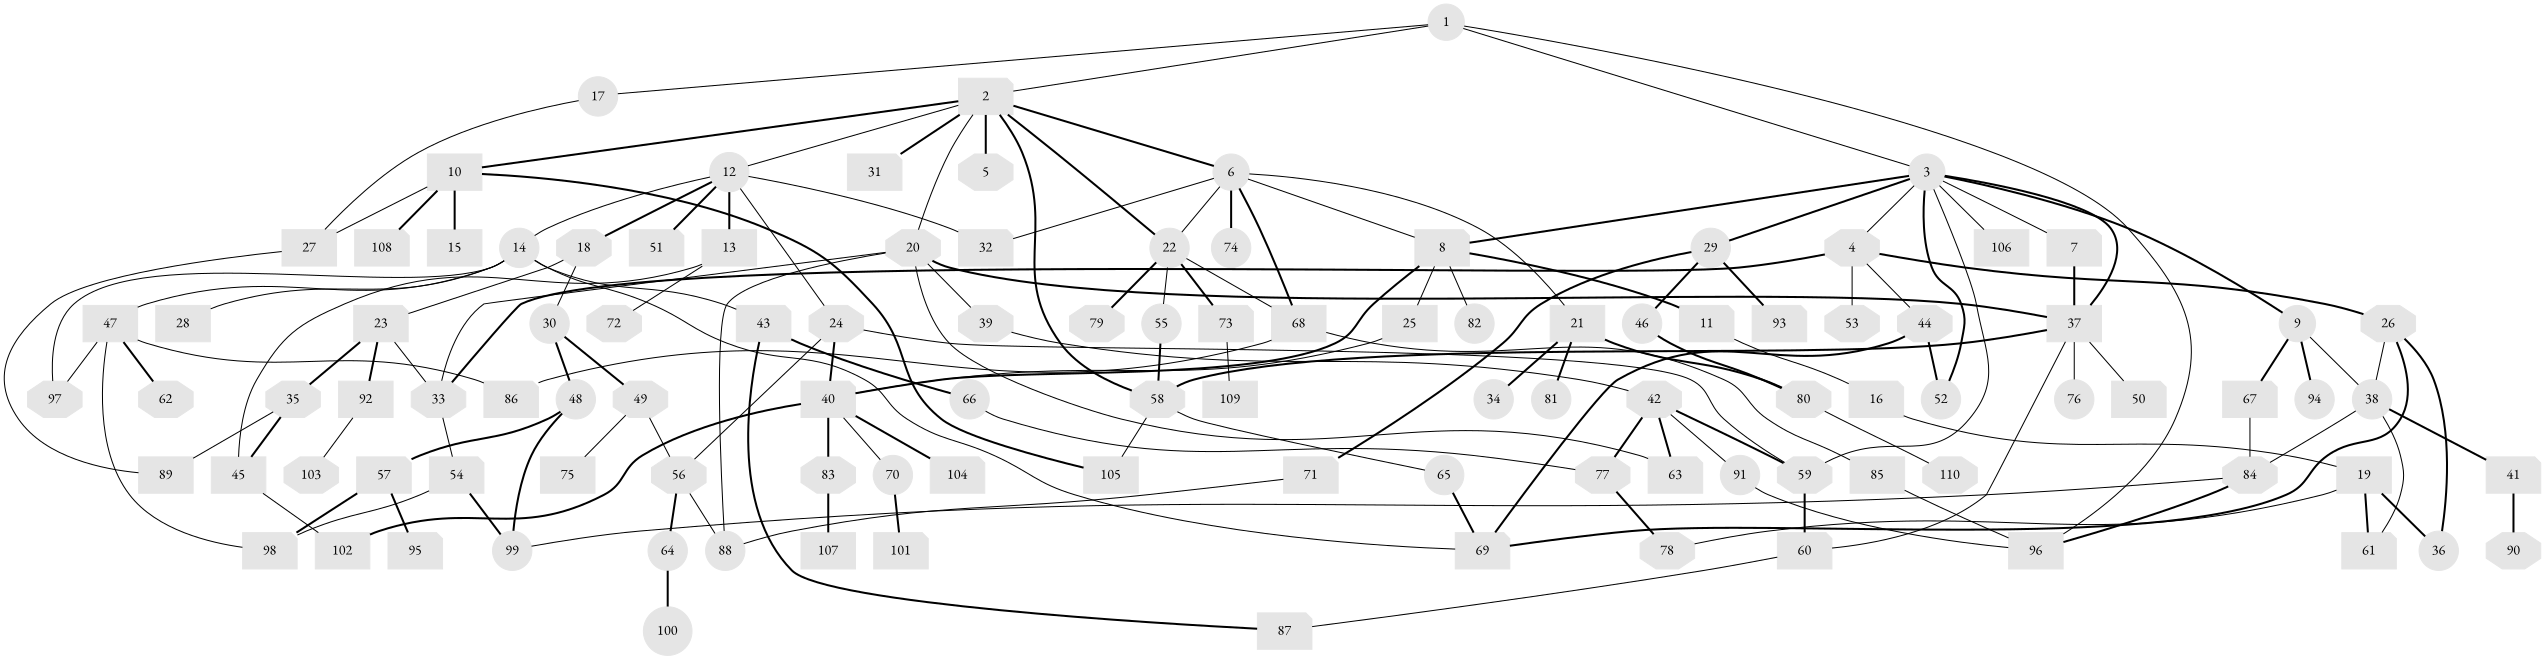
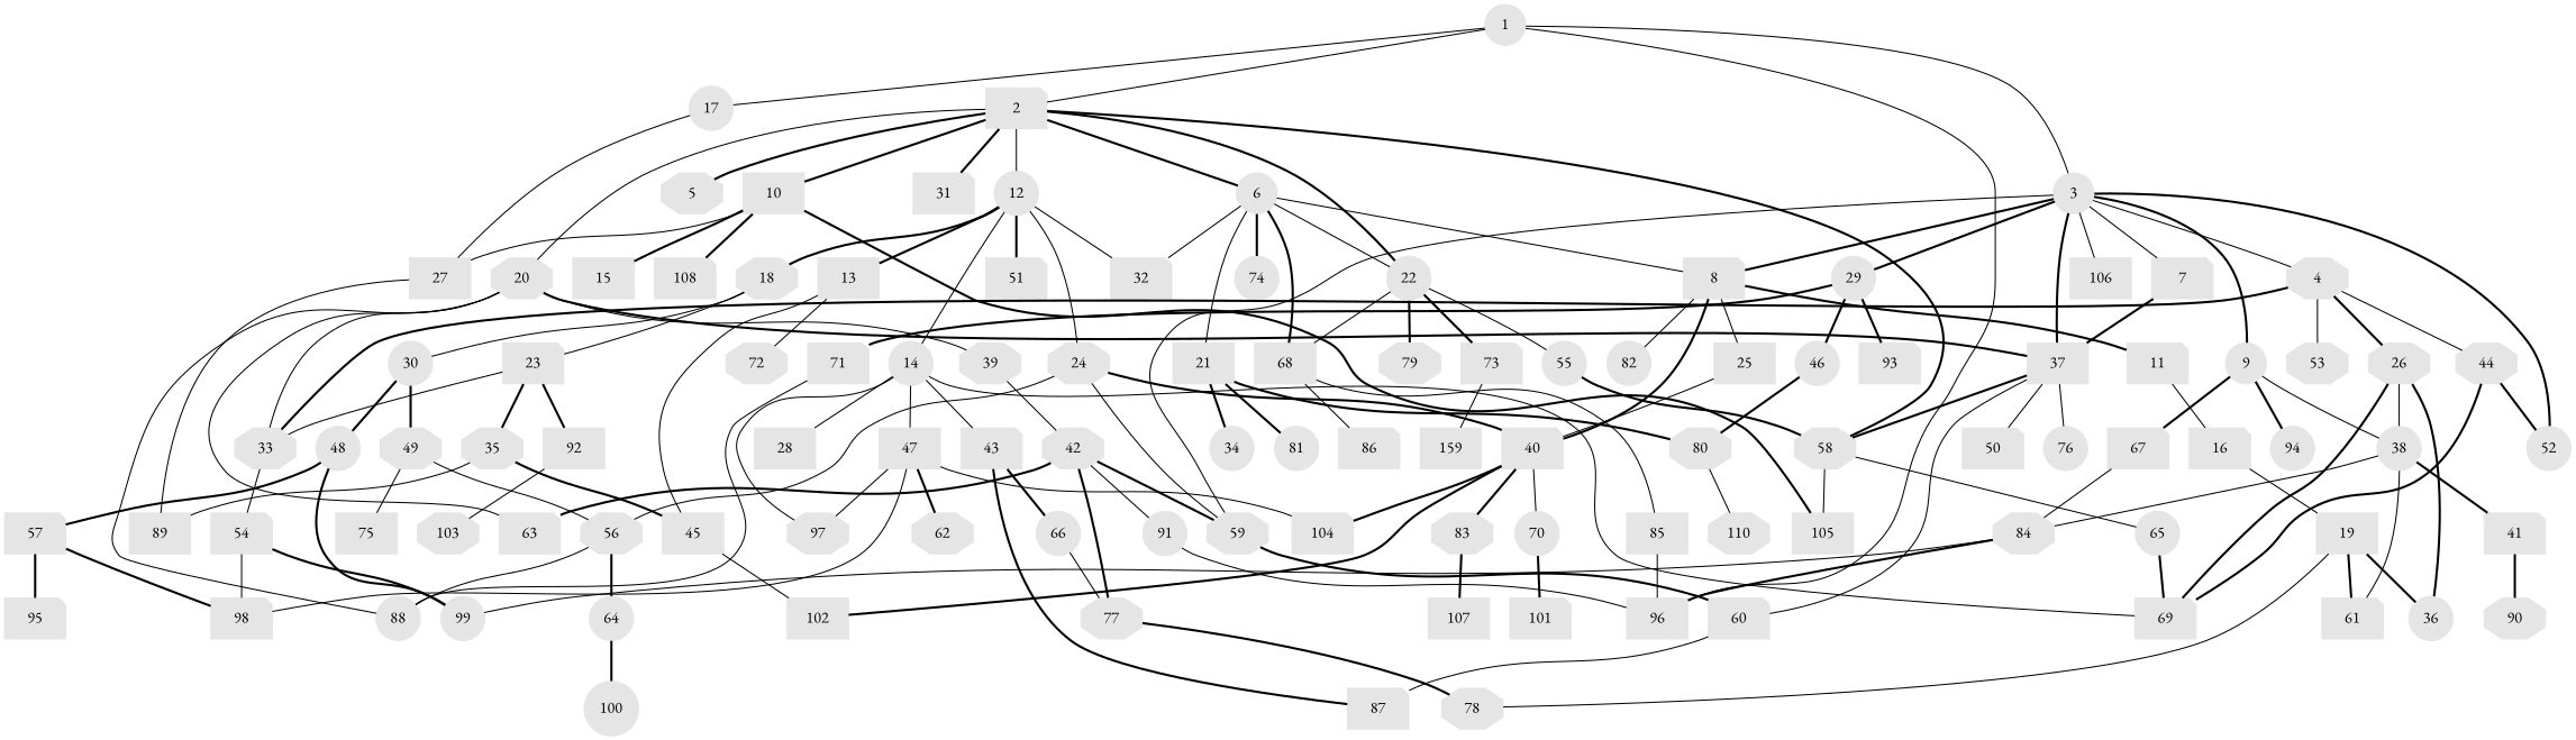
  graph {
    fontname="EB Garamond"
    node [color=gray90 fontname="EB Garamond" shape=note style=filled]
    edge [fontname="EB Garamond" style=solid]
    2
    1 [shape=circle]
    3 [shape=circle]
    17 [shape=circle]
    96 [shape=box]
    5 [shape=octagon]
    6 [shape=circle]
    10 [shape=box]
    12 [shape=circle]
    20 [shape=octagon]
    22 [shape=circle]
    31
    58 [shape=octagon]
    4 [shape=octagon]
    7
    8
    9 [shape=circle]
    29 [shape=circle]
    37 [shape=box]
    52 [shape=circle]
    59 [shape=octagon]
    106 [shape=box]
    27 [shape=box]
    21 [shape=box]
    32
    68 [shape=box]
    74 [shape=circle]
    15 [shape=box]
    105 [shape=box]
    108
    13 [shape=box]
    14 [shape=circle]
    18 [shape=octagon]
    24 [shape=octagon]
    51
    33 [shape=octagon]
    39 [shape=octagon]
    63
    88 [shape=circle]
    55 [shape=circle]
    73
    79 [shape=octagon]
    65 [shape=circle]
    26 [shape=octagon]
    44 [shape=octagon]
    53 [shape=octagon]
    11
    25 [shape=box]
    40
    82 [shape=circle]
    38 [shape=circle]
    67
    94 [shape=circle]
    46 [shape=circle]
    71
    93
    50
    60
    76 [shape=circle]
    69
    36 [shape=circle]
    54
    34 [shape=circle]
    80 [shape=octagon]
    81 [shape=circle]
    85 [shape=box]
    86
    16
    70 [shape=circle]
    83 [shape=octagon]
    102 [shape=box]
    104
    61
    41
    84 [shape=octagon]
    89 [shape=box]
    19 [shape=box]
    45 [shape=box]
    72 [shape=octagon]
    28 [shape=box]
    43
    47 [shape=box]
    97 [shape=octagon]
    23
    30 [shape=circle]
    56 [shape=octagon]
    66 [shape=circle]
    87
    62 [shape=octagon]
    98
    78 [shape=octagon]
    35 [shape=octagon]
    92 [shape=box]
    48 [shape=circle]
    49 [shape=octagon]
    42 [shape=octagon]
    110 [shape=octagon]
-   109 [shape=box]
+   109 [shape=box label=159]
    103 [shape=octagon]
    64 [shape=circle]
    57
    99 [shape=circle]
    75 [shape=box]
    90 [shape=octagon]
    77 [shape=octagon]
    91 [shape=circle]
    101
    107 [shape=box]
    95
    100 [shape=circle]
    2 -- 5 [style=bold]
    2 -- 6 [style=bold]
    2 -- 10 [style=bold]
    2 -- 12
    2 -- 20
    2 -- 22 [style=bold]
    2 -- 31 [style=bold]
    2 -- 58 [style=bold]
    1 -- 2
    1 -- 3
    1 -- 17
    1 -- 96
    3 -- 4
    3 -- 7
    3 -- 8 [style=bold]
    3 -- 9 [style=bold]
    3 -- 29 [style=bold]
    3 -- 37 [style=bold]
    3 -- 52 [style=bold]
    3 -- 59
    3 -- 106
    17 -- 27
    6 -- 22
    6 -- 8
    6 -- 21
    6 -- 32
    6 -- 68 [style=bold]
    6 -- 74 [style=bold]
    10 -- 27
    10 -- 15 [style=bold]
    10 -- 105 [style=bold]
    10 -- 108 [style=bold]
    12 -- 32
    12 -- 13 [style=bold]
    12 -- 14
    12 -- 18 [style=bold]
    12 -- 24
    12 -- 51 [style=bold]
    20 -- 37 [style=bold]
    20 -- 33
    20 -- 39
    20 -- 63
    20 -- 88
    22 -- 68
    22 -- 55
    22 -- 73 [style=bold]
    22 -- 79 [style=bold]
    58 -- 105
    58 -- 65
    4 -- 33 [style=bold]
    4 -- 26 [style=bold]
    4 -- 44
    4 -- 53
    7 -- 37 [style=bold]
    8 -- 11 [style=bold]
    8 -- 25
    8 -- 40 [style=bold]
    8 -- 82
    9 -- 38
    9 -- 67 [style=bold]
    9 -- 94 [style=bold]
    29 -- 46 [style=bold]
    29 -- 71 [style=bold]
    29 -- 93 [style=bold]
    37 -- 58 [style=bold]
    37 -- 50
    37 -- 60
    37 -- 76
    59 -- 60 [style=bold]
    27 -- 89
    21 -- 34 [style=bold]
    21 -- 80 [style=bold]
    21 -- 81 [style=bold]
    68 -- 85
    68 -- 86
    13 -- 45
    13 -- 72
    14 -- 69
    14 -- 28
    14 -- 43
    14 -- 47
    14 -- 97
    18 -- 23
    18 -- 30
    24 -- 59
    24 -- 40 [style=bold]
    24 -- 56
    33 -- 54
    39 -- 42
    55 -- 58 [style=bold]
    73 -- 109
    65 -- 69 [style=bold]
    26 -- 38
    26 -- 69 [style=bold]
    26 -- 36 [style=bold]
    44 -- 52 [style=bold]
    44 -- 69 [style=bold]
    11 -- 16
    25 -- 40
    40 -- 70
    40 -- 83 [style=bold]
    40 -- 102 [style=bold]
    40 -- 104 [style=bold]
    38 -- 61
    38 -- 41 [style=bold]
    38 -- 84
    67 -- 84
    46 -- 80 [style=bold]
    71 -- 88
    60 -- 87
    54 -- 98
    54 -- 99 [style=bold]
    80 -- 110
    85 -- 96
    16 -- 19
    70 -- 101 [style=bold]
    83 -- 107 [style=bold]
    41 -- 90 [style=bold]
    84 -- 96 [style=bold]
    84 -- 99
    19 -- 36 [style=bold]
    19 -- 61 [style=bold]
    19 -- 78
    45 -- 102
    43 -- 66 [style=bold]
    43 -- 87 [style=bold]
-   47 -- 86
+   47 -- 104
    47 -- 97
    47 -- 62 [style=bold]
    47 -- 98
    23 -- 33
    23 -- 35 [style=bold]
    23 -- 92 [style=bold]
    30 -- 48 [style=bold]
    30 -- 49 [style=bold]
    56 -- 88
    56 -- 64 [style=bold]
    66 -- 77
    35 -- 89
    35 -- 45 [style=bold]
    92 -- 103
    48 -- 57 [style=bold]
    48 -- 99 [style=bold]
    49 -- 56
    49 -- 75
    42 -- 59 [style=bold]
    42 -- 63 [style=bold]
    42 -- 77 [style=bold]
    42 -- 91
    64 -- 100 [style=bold]
    57 -- 98 [style=bold]
    57 -- 95 [style=bold]
    77 -- 78 [style=bold]
    91 -- 96
  }
